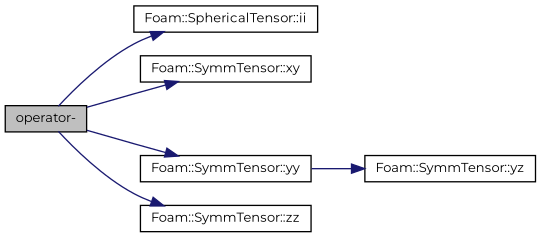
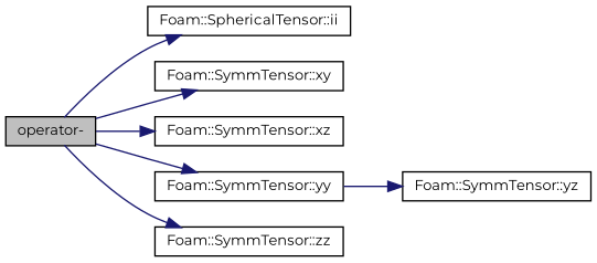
  digraph {
    fontname=Montserrat
    rankdir=LR
    node [color=black fontname=Montserrat fontsize=10 shape=record]
    edge [color=midnightblue fontname=Montserrat fontsize=10 labelfontname=Helvetica labelfontsize=10 style=solid]
    n1 [fillcolor=grey75 fontcolor=black height=0.2 label="operator-" style=filled width=0.4]
    n2 [height=0.2 label="Foam::SphericalTensor::ii" width=0.4]
    n3 [height=0.2 label="Foam::SymmTensor::xy" width=0.4]
+   n4 [height=0.2 label="Foam::SymmTensor::xz" width=0.4]
    n5 [height=0.2 label="Foam::SymmTensor::yy" width=0.4]
    n6 [height=0.2 label="Foam::SymmTensor::zz" width=0.4]
    n7 [height=0.2 label="Foam::SymmTensor::yz" width=0.4]
    n1 -> n2
    n1 -> n3
+   n1 -> n4
    n1 -> n5
    n1 -> n6
    n5 -> n7
  }
